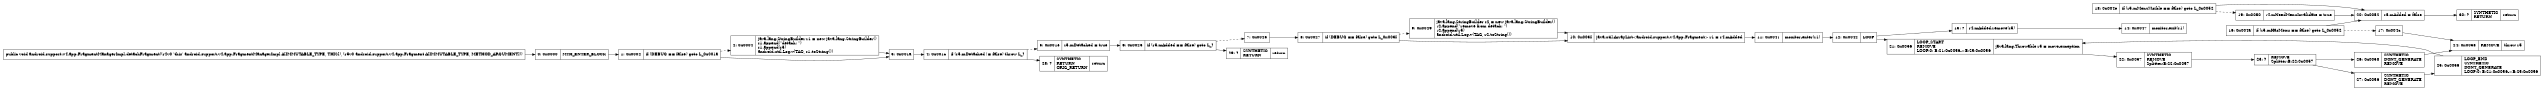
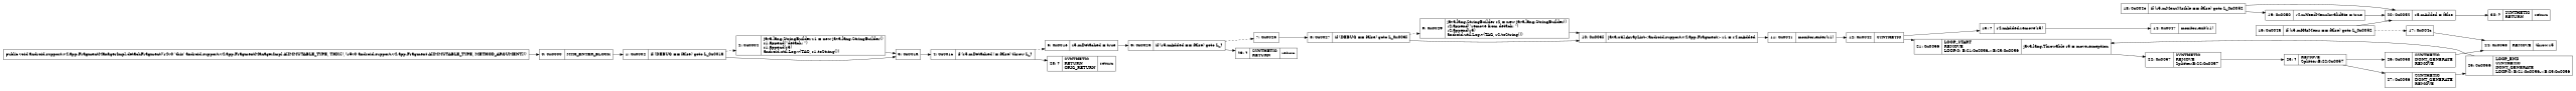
  digraph {
    rankdir=LR
    node [shape=record]
    n1 [label="{0\:\ 0x0000|MTH_ENTER_BLOCK\l}"]
    n2 [label="{1\:\ 0x0002|if (DEBUG == false) goto L_0x001a\l}"]
    n3 [label="{2\:\ 0x0004|java.lang.StringBuilder r1 = new java.lang.StringBuilder()\lr1.append(\"detach: \")\lr1.append(r5)\landroid.util.Log.v(TAG, r1.toString())\l}"]
    n4 [label="{3\:\ 0x001a}"]
    n5 [label="{4\:\ 0x001c|if (r5.mDetached != false) throw L_?\l}"]
    n6 [label="{5\:\ 0x001e|r5.mDetached = true\l}"]
    n7 [label="{28\:\ ?|SYNTHETIC\lRETURN\lORIG_RETURN\l|return\l}"]
    n8 [label="{6\:\ 0x0023|if (r5.mAdded == false) goto L_?\l}"]
    n9 [label="{7\:\ 0x0025}"]
    n10 [label="{29\:\ ?|SYNTHETIC\lRETURN\l|return\l}"]
    n11 [label="{8\:\ 0x0027|if (DEBUG == false) goto L_0x003f\l}"]
    n12 [label="{9\:\ 0x0029|java.lang.StringBuilder r2 = new java.lang.StringBuilder()\lr2.append(\"remove from detach: \")\lr2.append(r5)\landroid.util.Log.v(TAG, r2.toString())\l}"]
    n13 [label="{10\:\ 0x003f|java.util.ArrayList\<android.support.v4.app.Fragment\> r1 = r4.mAdded\l}"]
    n14 [label="{11\:\ 0x0041|monitor\-enter(r1)\l}"]
-   n15 [label="{12\:\ 0x0042|LOOP\l}"]
+   n15 [label="{12\:\ 0x0042|SYNTHETIC\l}"]
    n16 [label="{13\:\ ?|r4.mAdded.remove(r5)\l}"]
    n17 [label="{21\:\ 0x0056|LOOP_START\lREMOVE\lLOOP:0: B:21:0x0056\-\>B:25:0x0056\l|java.lang.Throwable r5 = move\-exception\l}"]
    n18 [label="{14\:\ 0x0047|monitor\-exit(r1)\l}"]
    n19 [label="{22\:\ 0x0057|SYNTHETIC\lREMOVE\lSplitter:B:22:0x0057\l}"]
    n20 [label="{16\:\ 0x004a|if (r5.mHasMenu == false) goto L_0x0052\l}"]
    n21 [label="{17\:\ 0x004c}"]
    n22 [label="{20\:\ 0x0052|r5.mAdded = false\l}"]
    n23 [label="{24\:\ 0x0058|REMOVE\l|throw r5\l}"]
    n24 [label="{30\:\ ?|SYNTHETIC\lRETURN\l|return\l}"]
    n25 [label="{18\:\ 0x004e|if (r5.mMenuVisible == false) goto L_0x0052\l}"]
    n26 [label="{19\:\ 0x0050|r4.mNeedMenuInvalidate = true\l}"]
    n27 [label="{23\:\ ?|REMOVE\lSplitter:B:22:0x0057\l}"]
    n28 [label="{26\:\ 0x0058|SYNTHETIC\lDONT_GENERATE\lREMOVE\l}"]
    n29 [label="{27\:\ 0x0056|SYNTHETIC\lDONT_GENERATE\lREMOVE\l}"]
    n30 [label="{25\:\ 0x0056|LOOP_END\lSYNTHETIC\lDONT_GENERATE\lLOOP:0: B:21:0x0056\-\>B:25:0x0056\l}"]
    n31 [label="{public void android.support.v4.app.FragmentManagerImpl.detachFragment((r4v0 'this' android.support.v4.app.FragmentManagerImpl A[IMMUTABLE_TYPE, THIS]), (r5v0 android.support.v4.app.Fragment A[IMMUTABLE_TYPE, METHOD_ARGUMENT])) }"]
    n1 -> n2
    n2 -> n3 [style=dashed]
    n2 -> n4
    n3 -> n4
    n4 -> n5
    n5 -> n6 [style=dashed]
    n5 -> n7
    n6 -> n8
    n8 -> n9 [style=dashed]
    n8 -> n10
    n9 -> n11
    n11 -> n12 [style=dashed]
    n11 -> n13
    n12 -> n13
    n13 -> n14
    n14 -> n15
    n15 -> n16
    n15 -> n17
    n16 -> n18
    n17 -> n19
    n19 -> n27
    n20 -> n21 [style=dashed]
    n20 -> n22
    n21 -> n23
    n22 -> n24
    n25 -> n22
-   n25 -> n26 [style=dashed]
+   n25 -> n26 [style=solid]
    n26 -> n22
    n27 -> n28
    n27 -> n29
    n28 -> n23
    n29 -> n30
    n30 -> n17
    n31 -> n1
  }
